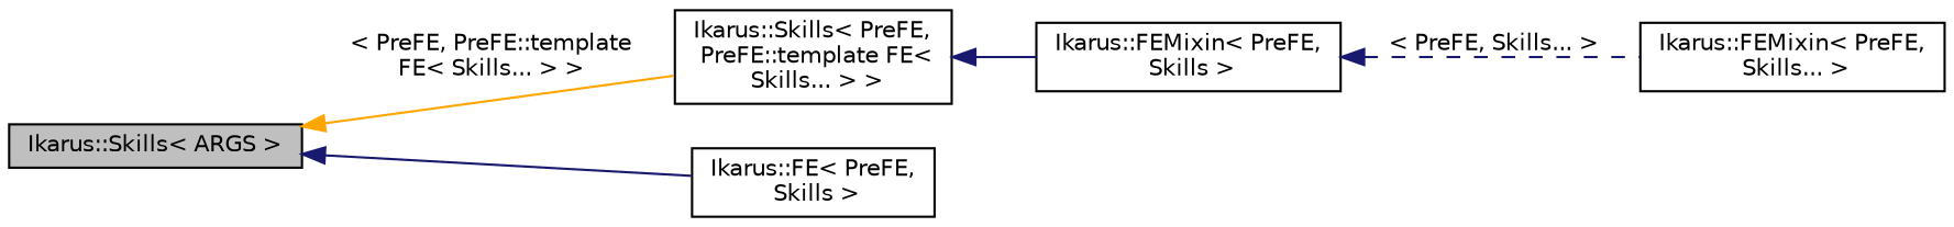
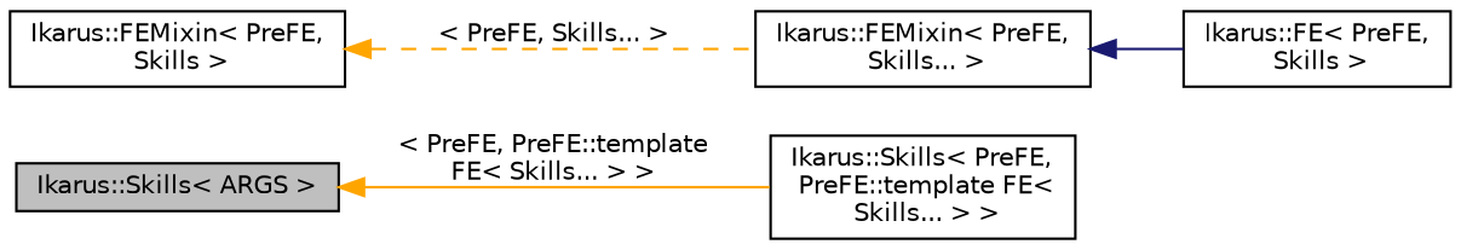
  digraph {
    rankdir=LR
    node [color=black fillcolor=white fontname=Helvetica fontsize=10 shape=record style=filled]
    edge [color=orange dir=back fontname=Helvetica fontsize=10 labelfontname=Helvetica labelfontsize=10 style=solid]
    n1 [fillcolor=grey75 fontcolor=black height=0.2 label="Ikarus::Skills\< ARGS \>" width=0.4]
    n2 [height=0.2 label="Ikarus::Skills\< PreFE,\l PreFE::template FE\<\l Skills... \> \>" width=0.4]
    n3 [height=0.2 label="Ikarus::FEMixin\< PreFE,\l Skills \>" width=0.4]
    n4 [height=0.2 label="Ikarus::FEMixin\< PreFE,\l Skills... \>" width=0.4]
    n5 [height=0.2 label="Ikarus::FE\< PreFE,\l Skills \>" width=0.4]
    n1 -> n2 [label=" \< PreFE, PreFE::template\l FE\< Skills... \> \>"]
-   n2 -> n3 [color=midnightblue]
-   n3 -> n4 [color=midnightblue label=" \< PreFE, Skills... \>" style=dashed]
-   n1 -> n5 [color=midnightblue]
+   n3 -> n4 [label=" \< PreFE, Skills... \>" style=dashed]
+   n4 -> n5 [color=midnightblue]
  }
